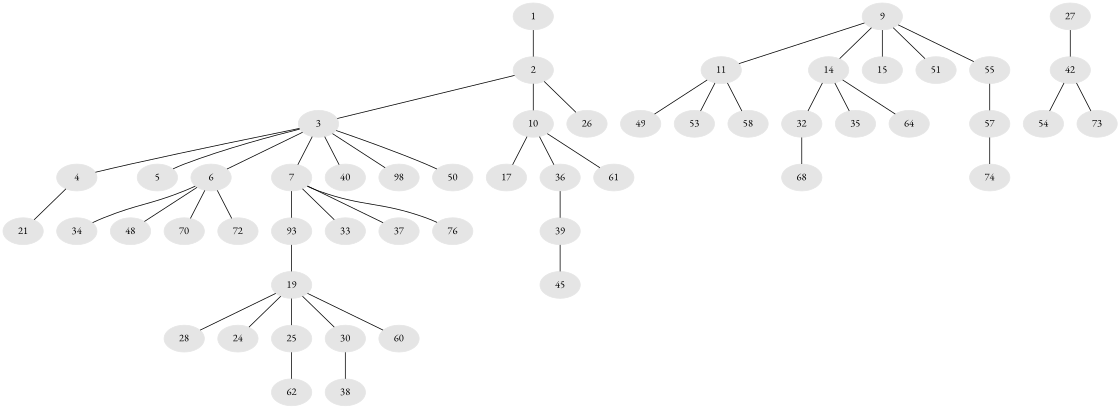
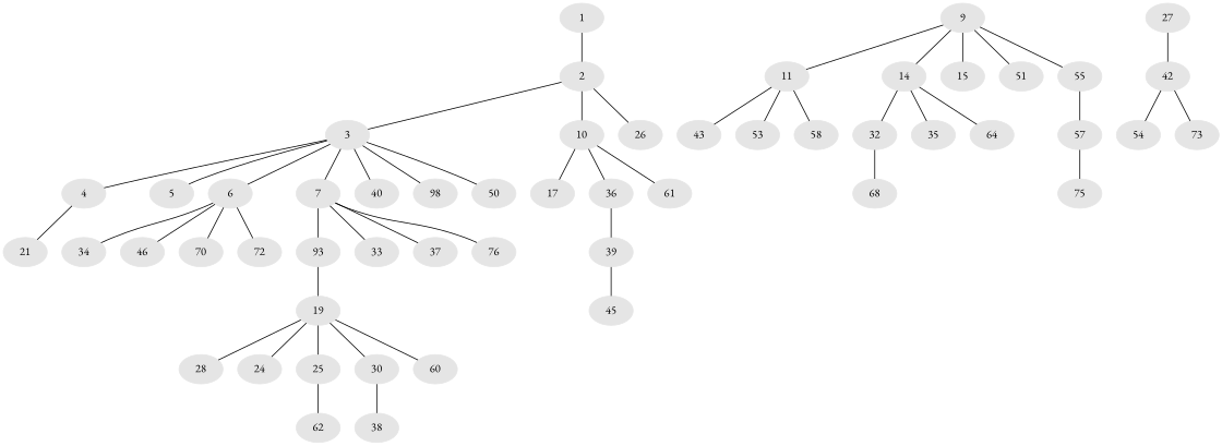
  graph {
    fontname="EB Garamond"
    node [color=gray90 fontname="EB Garamond" style=filled]
    edge [fontname="EB Garamond"]
    2 [super="+31"]
    3 [super="+8"]
    10 [super="+12"]
    26
    1
    4 [super="+17"]
    5
    6 [super="+56"]
    7 [super="+16"]
    40
    n11 [label=98]
    50
    9 [super="+29"]
    11 [super="+22"]
    14 [super="+28"]
    15 [super="+44"]
    51
    55
    n19 [label=17 super="+47"]
    36
    61 [super="+69"]
    21 [super="+71"]
    34
-   46 [super="+63" label=48]
+   46 [super="+63"]
    70
    72
    n27 [label=93]
    33
    37
    76
    19 [super="+20"]
-   43 [label=49]
+   43
    53
    58
    32 [super="+66"]
    35 [super="+67"]
    64
    57 [super="+59"]
    39 [super="+41"]
    n40 [label=28]
    24 [super="+52"]
    25
    30
    60
    68
    62 [super="+65"]
    42 [super="+49"]
    27
    38 [super="+75"]
    54
    73
    45
-   74
+   74 [label=75]
    2 -- 3
    2 -- 10
    2 -- 26
    3 -- 4
    3 -- 5
    3 -- 6
    3 -- 7
    3 -- 40
    3 -- n11
    3 -- 50
    10 -- n19
    10 -- 36
    10 -- 61
    1 -- 2
    4 -- 21
    6 -- 34
    6 -- 46
    6 -- 70
    6 -- 72
    7 -- n27
    7 -- 33
    7 -- 37
    7 -- 76
    9 -- 11
    9 -- 14
    9 -- 15
    9 -- 51
    9 -- 55
    11 -- 43
    11 -- 53
    11 -- 58
    14 -- 32
    14 -- 35
    14 -- 64
    55 -- 57
    36 -- 39
    n27 -- 19
    19 -- n40
    19 -- 24
    19 -- 25
    19 -- 30
    19 -- 60
    32 -- 68
    57 -- 74
    39 -- 45
    25 -- 62
    30 -- 38
    42 -- 54
    42 -- 73
    27 -- 42
  }
